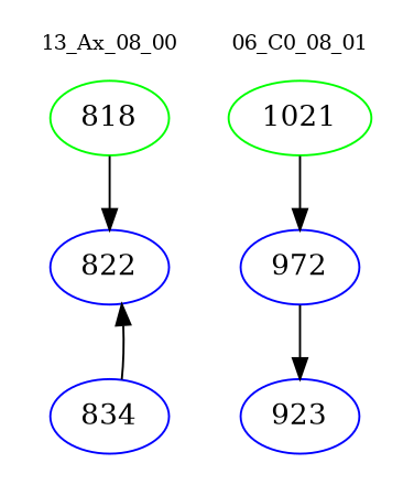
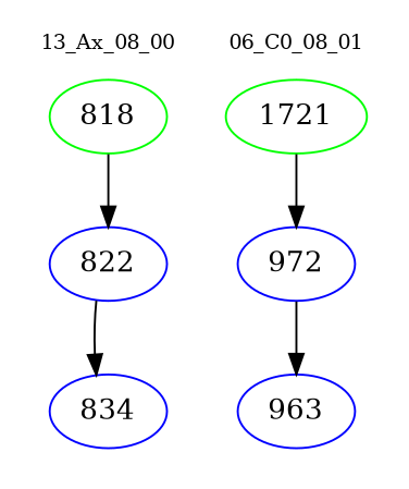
  digraph {
    node [color=blue]
    edge [color=black]
    n1 [label=822]
    n2 [color=green label=818]
    n3 [label=834]
    n4 [label=972]
-   n5 [label=923]
-   n6 [color=green label=1021]
+   n5 [label=963]
+   n6 [color=green label=1721]
    subgraph cluster_1 {
      color=white
      fontsize=10
      label="13_Ax_08_00"
      n1
      n2
      n3
    }
    subgraph cluster_2 {
      color=white
      fontsize=10
      label="06_C0_08_01"
      n4
      n5
      n6
    }
-   n3 -> n1
+   n1 -> n3
    n2 -> n1
    n4 -> n5
    n6 -> n4
  }
